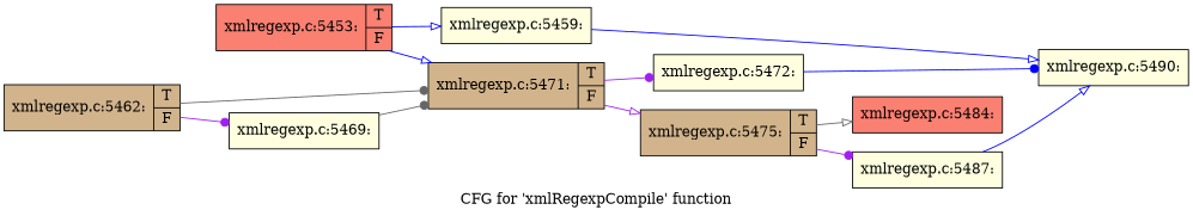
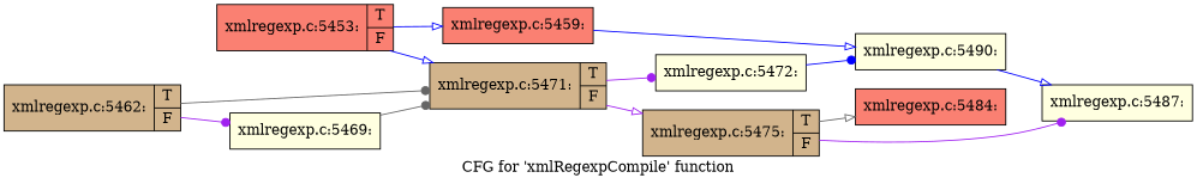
  digraph {
    label="CFG for 'xmlRegexpCompile' function"
    rankdir=LR
    node [fillcolor=lightyellow shape=record style=filled]
    edge [arrowhead=onormal color=blue]
    n1 [fillcolor=salmon label="{xmlregexp.c:5453:|{<s0>T|<s1>F}}"]
-   n2 [label="{xmlregexp.c:5459:}"]
+   n2 [fillcolor=salmon label="{xmlregexp.c:5459:}"]
    n3 [fillcolor=tan label="{xmlregexp.c:5471:|{<s0>T|<s1>F}}"]
    n4 [label="{xmlregexp.c:5490:}"]
    n5 [fillcolor=tan label="{xmlregexp.c:5462:|{<s0>T|<s1>F}}"]
    n6 [label="{xmlregexp.c:5469:}"]
    n7 [label="{xmlregexp.c:5472:}"]
    n8 [fillcolor=tan label="{xmlregexp.c:5475:|{<s0>T|<s1>F}}"]
    n9 [fillcolor=salmon label="{xmlregexp.c:5484:}"]
    n10 [label="{xmlregexp.c:5487:}"]
    n1 -> n2
    n1 -> n3
    n2 -> n4
    n3 -> n7 [arrowhead=dot color=purple]
    n3 -> n8 [color=purple]
    n5 -> n3 [arrowhead=dot color=gray40]
    n5 -> n6 [arrowhead=dot color=purple]
    n6 -> n3 [arrowhead=dot color=gray40]
    n7 -> n4 [arrowhead=dot]
    n8 -> n9 [color=gray40]
    n8 -> n10 [arrowhead=dot color=purple]
-   n10 -> n4
+   n4 -> n10
  }
